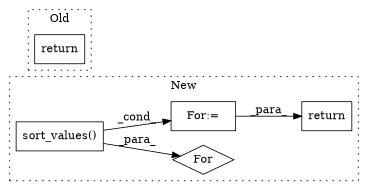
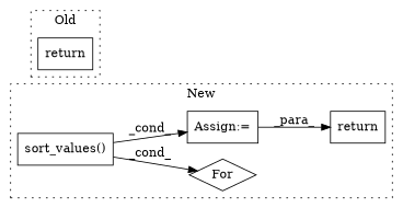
  digraph {
    rankdir=LR
    node [a=93 l=7 shape=box]
    n1 [a=75 l=69 label="sort_values()" s=3042]
    n2 [label=return s=3697]
    n3 [a=107 l="4,10" label=For s="3275,3308" shape=diamond]
-   n4 [a=68 l=3 label="For:=" s=3231]
+   n4 [a=68 l=3 label="Assign:=" s=3231]
    n5 [label=return s=701]
    subgraph cluster_1 {
      label=New
      style=dotted
      n1
      n2
      n3
      n4
    }
    subgraph cluster_2 {
      label=Old
      style=dotted
      n5
    }
-   n1 -> n3 [label=_para_]
+   n1 -> n3 [label=_cond_]
    n1 -> n4 [label=_cond_]
    n4 -> n2 [label=_para_]
  }
